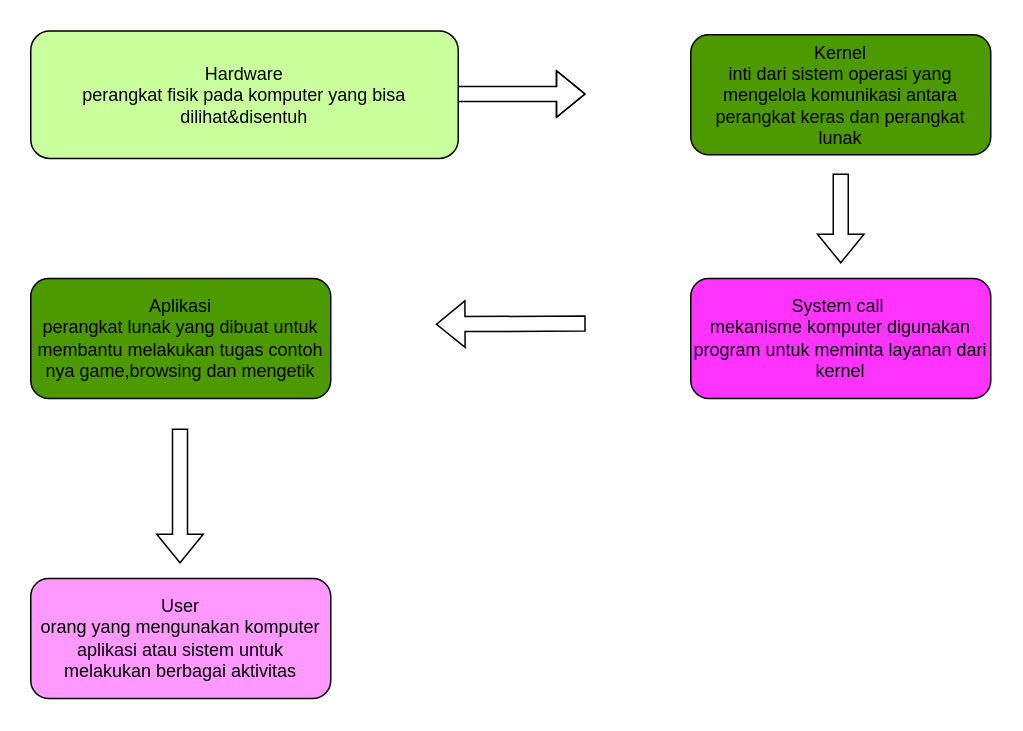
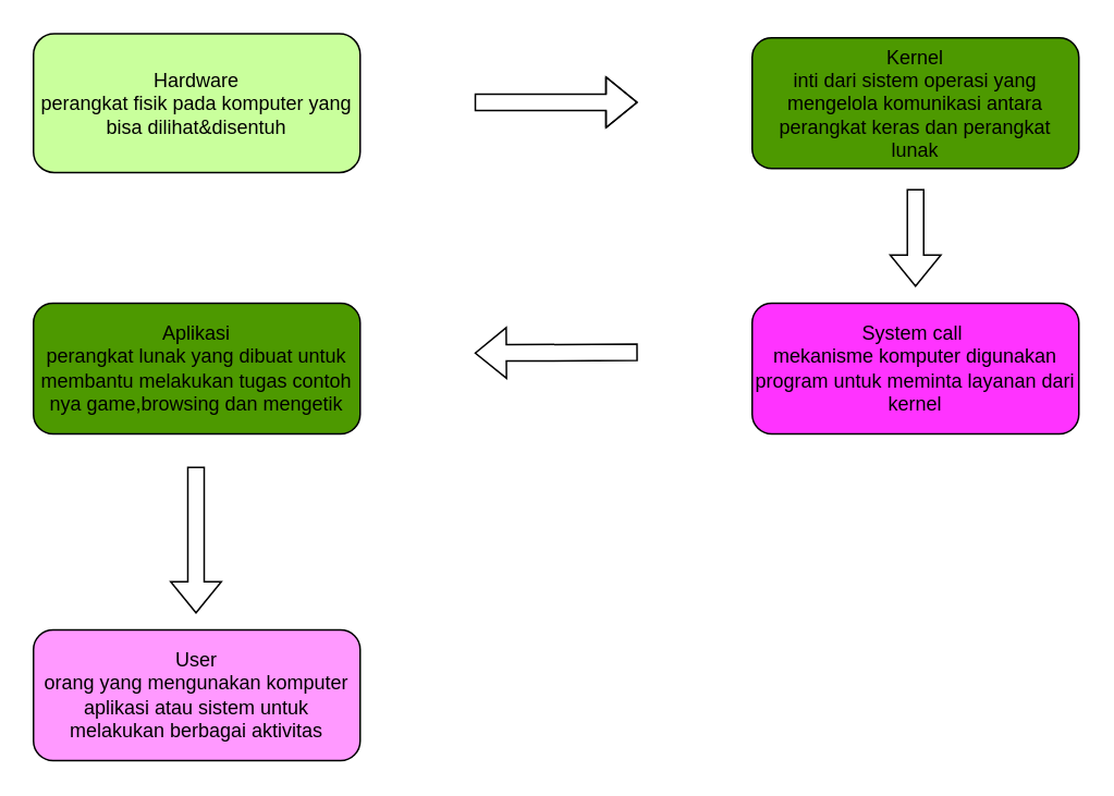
  <mxCell id="0" />
  <mxCell id="1" parent="0" />
  <mxCell id="2" value="" style="shape=flexArrow;endArrow=classic;html=1;rounded=0;" edge="1" parent="1"><mxGeometry width="50" height="50" relative="1" as="geometry"><mxPoint x="290" y="62" as="sourcePoint" /><mxPoint x="390" y="62" as="targetPoint" /><Array as="points"><mxPoint x="300" y="62" /></Array></mxGeometry></mxCell>
  <mxCell id="3" value="Kernel&lt;div&gt;inti dari sistem operasi yang mengelola komunikasi antara perangkat keras dan perangkat lunak&lt;/div&gt;" style="rounded=1;whiteSpace=wrap;html=1;shadow=0;fillColor=#4d9900;" vertex="1" parent="1"><mxGeometry x="460" y="22.5" width="200" height="80" as="geometry" /></mxCell>
  <mxCell id="4" value="" style="shape=flexArrow;endArrow=classic;html=1;rounded=0;" edge="1" parent="1"><mxGeometry width="50" height="50" relative="1" as="geometry"><mxPoint x="560" y="115" as="sourcePoint" /><mxPoint x="560" y="175" as="targetPoint" /></mxGeometry></mxCell>
  <mxCell id="5" value="System call&amp;nbsp;&lt;div&gt;mekanisme komputer digunakan program untuk meminta layanan dari kernel&lt;/div&gt;" style="rounded=1;whiteSpace=wrap;html=1;fillColor=#FF33FF;" vertex="1" parent="1"><mxGeometry x="460" y="185" width="200" height="80" as="geometry" /></mxCell>
  <mxCell id="6" value="Aplikasi&lt;div&gt;perangkat lunak yang dibuat untuk membantu melakukan tugas contoh nya game,browsing dan mengetik&lt;/div&gt;" style="rounded=1;whiteSpace=wrap;html=1;fillColor=#4D9900;" vertex="1" parent="1"><mxGeometry x="20" y="185" width="200" height="80" as="geometry" /></mxCell>
  <mxCell id="7" value="" style="shape=flexArrow;endArrow=classic;html=1;rounded=0;" edge="1" parent="1"><mxGeometry width="50" height="50" relative="1" as="geometry"><mxPoint x="390" y="215" as="sourcePoint" /><mxPoint x="290" y="215.5" as="targetPoint" /></mxGeometry></mxCell>
  <mxCell id="8" value="User&lt;div&gt;orang yang mengunakan komputer aplikasi atau sistem untuk melakukan berbagai aktivitas&lt;/div&gt;" style="rounded=1;whiteSpace=wrap;html=1;fillColor=#FF99FF;" vertex="1" parent="1"><mxGeometry x="20" y="385" width="200" height="80" as="geometry" /></mxCell>
  <mxCell id="9" value="" style="shape=flexArrow;endArrow=classic;html=1;rounded=0;" edge="1" parent="1"><mxGeometry width="50" height="50" relative="1" as="geometry"><mxPoint x="119.5" y="285" as="sourcePoint" /><mxPoint x="119.5" y="375" as="targetPoint" /></mxGeometry></mxCell>
- <mxCell id="10" value="Hardware&lt;div&gt;perangkat fisik pada komputer yang bisa dilihat&amp;amp;disentuh&lt;/div&gt;" style="rounded=1;whiteSpace=wrap;html=1;fillColor=#C9FF9C;" vertex="1" parent="1"><mxGeometry x="20" y="20" width="285" height="85" as="geometry" /></mxCell>
+ <mxCell id="10" value="Hardware&lt;div&gt;perangkat fisik pada komputer yang bisa dilihat&amp;amp;disentuh&lt;/div&gt;" style="rounded=1;whiteSpace=wrap;html=1;fillColor=#C9FF9C;" vertex="1" parent="1"><mxGeometry x="20" y="20" width="200" height="85" as="geometry" /></mxCell>
